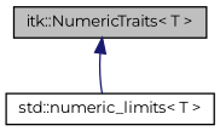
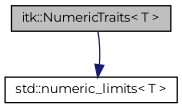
  digraph {
    fontname=Montserrat
    node [color=black fontname=Montserrat fontsize=10 shape=record style=filled]
    n1 [fillcolor=grey75 fontcolor=black height=0.2 label="itk::NumericTraits\< T \>" width=0.4]
    n2 [fillcolor=white height=0.2 label="std::numeric_limits\< T \>" width=0.4]
-   n1 -> n2 [color=midnightblue dir=back fontname=Montserrat fontsize=10 labelfontname=Helvetica labelfontsize=10 style=solid]
+   n2 -> n1 [color=midnightblue dir=back fontname=Montserrat fontsize=10 labelfontname=Helvetica labelfontsize=10 style=solid]
  }
